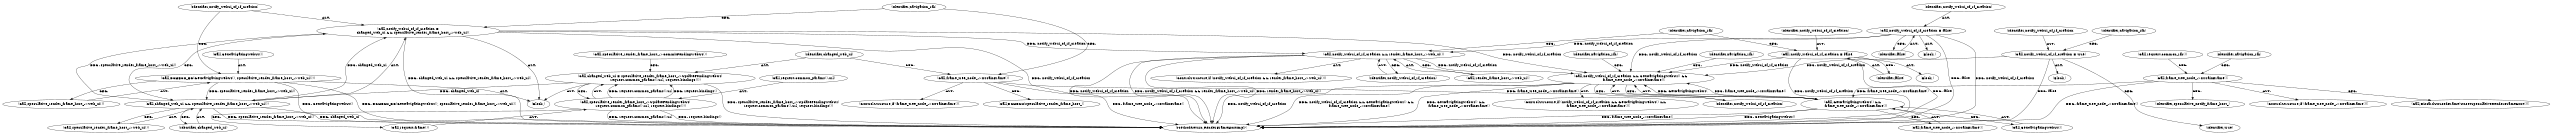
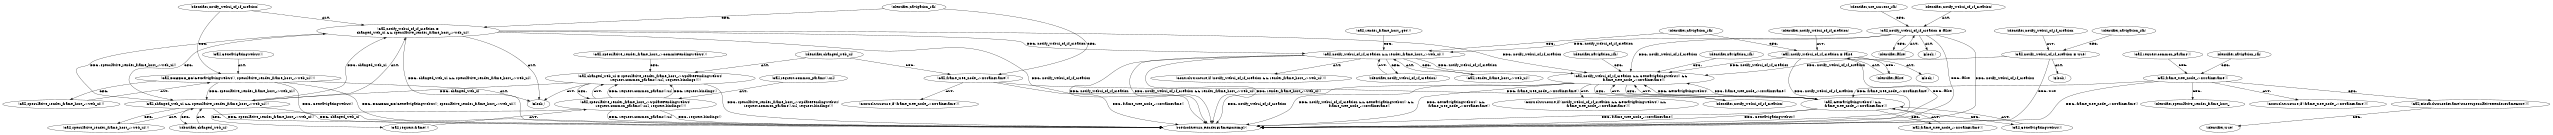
  digraph {
    n1 [label="(Call,notify_webui_of_rf_creation && GetNavigatingWebUI() &&\n      frame_tree_node_->IsMainFrame())"]
    n2 [label="(Call,GetNavigatingWebUI() &&\n      frame_tree_node_->IsMainFrame())"]
    n3 [label="(ControlStructure,if (notify_webui_of_rf_creation && GetNavigatingWebUI() &&\n      frame_tree_node_->IsMainFrame()))"]
    n4 [label="(Identifier,notify_webui_of_rf_creation)"]
    n5 [label="(MethodReturn,RenderFrameHostImpl*)"]
    n6 [label="(Call,GetNavigatingWebUI())"]
    n7 [label="(Call,frame_tree_node_->IsMainFrame())"]
    n8 [label="(Call,notify_webui_of_rf_creation && render_frame_host_->web_ui())"]
    n9 [label="(Identifier,notify_webui_of_rf_creation)"]
    n10 [label="(ControlStructure,if (notify_webui_of_rf_creation && render_frame_host_->web_ui()))"]
    n11 [label="(Call,render_frame_host_->web_ui())"]
    n12 [label="(Call,notify_webui_of_rf_creation = false)"]
    n13 [label="(Block,)"]
    n14 [label="(Identifier,false)"]
    n15 [label="(Call,notify_webui_of_rf_creation =\n          changed_web_ui && speculative_render_frame_host_->web_ui())"]
    n16 [label="(Call,changed_web_ui && speculative_render_frame_host_->web_ui())"]
    n17 [label="(Block,)"]
    n18 [label="(Identifier,changed_web_ui)"]
    n19 [label="(Call,speculative_render_frame_host_->web_ui())"]
    n20 [label="(Call,changed_web_ui = speculative_render_frame_host_->UpdatePendingWebUI(\n          request.common_params().url, request.bindings()))"]
    n21 [label="(Call,speculative_render_frame_host_->UpdatePendingWebUI(\n          request.common_params().url, request.bindings()))"]
    n22 [label="(Call,request.frame())"]
    n23 [label="(Call,DCHECK_EQ(GetNavigatingWebUI(), speculative_render_frame_host_->web_ui()))"]
    n24 [label="(Call,speculative_render_frame_host_->web_ui())"]
    n25 [label="(Call,notify_webui_of_rf_creation = false)"]
    n26 [label="(Block,)"]
    n27 [label="(Identifier,false)"]
    n28 [label="(Call,notify_webui_of_rf_creation = true)"]
    n29 [label="(Block,)"]
    n30 [label="(Identifier,true)"]
    n31 [label="(Call,frame_tree_node_->IsMainFrame())"]
-   n32 [label="(Call,DCHECK(speculative_render_frame_host_))"]
    n33 [label="(ControlStructure,if (frame_tree_node_->IsMainFrame()))"]
    n34 [label="(Call,frame_tree_node_->IsMainFrame())"]
    n35 [label="(ControlStructure,if (frame_tree_node_->IsMainFrame()))"]
    n36 [label="(Call,DiscardUnusedFrame(UnsetSpeculativeRenderFrameHost()))"]
-   n37 [label="(Identifier,speculative_notify_frame_host_)"]
+   n37 [label="(Identifier,speculative_render_frame_host_)"]
    n38 [label="(Identifier,navigation_rfh)"]
    n39 [label="(Call,GetNavigatingWebUI())"]
    n40 [label="(Call,speculative_render_frame_host_->CommitPendingWebUI())"]
    n41 [label="(Identifier,navigation_rfh)"]
    n42 [label="(Identifier,navigation_rfh)"]
    n43 [label="(Call,request.common_params().url)"]
    n44 [label="(Identifier,changed_web_ui)"]
-   n46 [label="(Call,request.common_rfh())"]
+   n45 [label="(Identifier,use_current_rfh)"]
+   n46 [label="(Call,request.common_params())"]
    n47 [label="(Identifier,navigation_rfh)"]
+   n48 [label="(Call,render_frame_host_.get())"]
    n49 [label="(Identifier,notify_webui_of_rf_creation)"]
    n50 [label="(Identifier,navigation_rfh)"]
    n51 [label="(Identifier,notify_webui_of_rf_creation)"]
    n52 [label="(Identifier,notify_webui_of_rf_creation)"]
    n53 [label="(Identifier,navigation_rfh)"]
    n54 [label="(Identifier,notify_webui_of_rf_creation)"]
    n1 -> n2 [label="CFG: "]
    n1 -> n3 [label="AST: "]
    n1 -> n4 [label="CFG: "]
    n1 -> n5 [label="DDG: notify_webui_of_rf_creation && GetNavigatingWebUI() &&\n      frame_tree_node_->IsMainFrame()"]
    n1 -> n5 [label="DDG: GetNavigatingWebUI() &&\n      frame_tree_node_->IsMainFrame()"]
    n1 -> n5 [label="DDG: notify_webui_of_rf_creation"]
    n2 -> n1 [label="AST: "]
    n2 -> n1 [label="DDG: GetNavigatingWebUI()"]
    n2 -> n1 [label="DDG: frame_tree_node_->IsMainFrame()"]
    n2 -> n5 [label="DDG: frame_tree_node_->IsMainFrame()"]
    n2 -> n5 [label="DDG: GetNavigatingWebUI()"]
    n2 -> n6 [label="CFG: "]
    n2 -> n7 [label="CFG: "]
    n4 -> n1 [label="AST: "]
    n6 -> n2 [label="AST: "]
    n7 -> n2 [label="AST: "]
    n8 -> n1 [label="DDG: notify_webui_of_rf_creation"]
    n8 -> n5 [label="DDG: notify_webui_of_rf_creation"]
    n8 -> n5 [label="DDG: notify_webui_of_rf_creation && render_frame_host_->web_ui()"]
    n8 -> n5 [label="DDG: render_frame_host_->web_ui()"]
    n8 -> n9 [label="CFG: "]
    n8 -> n10 [label="AST: "]
    n8 -> n11 [label="CFG: "]
    n9 -> n8 [label="AST: "]
    n11 -> n8 [label="AST: "]
    n12 -> n1 [label="DDG: notify_webui_of_rf_creation"]
    n12 -> n5 [label="DDG: notify_webui_of_rf_creation"]
    n12 -> n5 [label="DDG: false"]
    n12 -> n8 [label="DDG: notify_webui_of_rf_creation"]
    n12 -> n13 [label="AST: "]
    n12 -> n14 [label="CFG: "]
    n14 -> n12 [label="AST: "]
    n15 -> n1 [label="DDG: notify_webui_of_rf_creation"]
    n15 -> n5 [label="DDG: changed_web_ui && speculative_render_frame_host_->web_ui()"]
    n15 -> n5 [label="DDG: notify_webui_of_rf_creation"]
    n15 -> n8 [label="DDG: notify_webui_of_rf_creation"]
    n15 -> n16 [label="CFG: "]
    n15 -> n17 [label="AST: "]
    n16 -> n5 [label="DDG: speculative_render_frame_host_->web_ui()"]
    n16 -> n5 [label="DDG: changed_web_ui"]
    n16 -> n15 [label="AST: "]
    n16 -> n15 [label="DDG: changed_web_ui"]
    n16 -> n15 [label="DDG: speculative_render_frame_host_->web_ui()"]
    n16 -> n18 [label="CFG: "]
    n16 -> n19 [label="CFG: "]
    n18 -> n16 [label="AST: "]
    n19 -> n16 [label="AST: "]
    n20 -> n5 [label="DDG: speculative_render_frame_host_->UpdatePendingWebUI(\n          request.common_params().url, request.bindings())"]
    n20 -> n16 [label="DDG: changed_web_ui"]
    n20 -> n17 [label="AST: "]
    n20 -> n21 [label="CFG: "]
    n21 -> n5 [label="DDG: request.common_params().url"]
    n21 -> n5 [label="DDG: request.bindings()"]
    n21 -> n20 [label="AST: "]
    n21 -> n20 [label="DDG: request.common_params().url"]
    n21 -> n20 [label="DDG: request.bindings()"]
    n21 -> n22 [label="CFG: "]
    n22 -> n21 [label="AST: "]
    n23 -> n5 [label="DDG: GetNavigatingWebUI()"]
    n23 -> n5 [label="DDG: DCHECK_EQ(GetNavigatingWebUI(), speculative_render_frame_host_->web_ui())"]
    n23 -> n16 [label="DDG: speculative_render_frame_host_->web_ui()"]
    n23 -> n17 [label="AST: "]
    n23 -> n24 [label="CFG: "]
    n24 -> n23 [label="AST: "]
    n25 -> n1 [label="DDG: notify_webui_of_rf_creation"]
    n25 -> n5 [label="DDG: notify_webui_of_rf_creation"]
    n25 -> n5 [label="DDG: false"]
    n25 -> n26 [label="AST: "]
    n25 -> n27 [label="CFG: "]
    n27 -> n25 [label="AST: "]
    n28 -> n1 [label="DDG: notify_webui_of_rf_creation"]
-   n28 -> n5 [label="DDG: false"]
+   n28 -> n5 [label="DDG: true"]
    n28 -> n29 [label="AST: "]
-   n28 -> n30 [label="CFG: "]
+   n36 -> n30 [label="CFG: "]
    n31 -> n2 [label="DDG: frame_tree_node_->IsMainFrame()"]
    n31 -> n5 [label="DDG: frame_tree_node_->IsMainFrame()"]
-   n31 -> n32 [label="CFG: "]
    n31 -> n33 [label="AST: "]
    n34 -> n2 [label="DDG: frame_tree_node_->IsMainFrame()"]
    n34 -> n5 [label="DDG: frame_tree_node_->IsMainFrame()"]
    n34 -> n35 [label="AST: "]
    n34 -> n36 [label="CFG: "]
    n34 -> n37 [label="CFG: "]
    n38 -> n1 [label="CFG: "]
    n39 -> n23 [label="AST: "]
    n40 -> n20 [label="CFG: "]
    n41 -> n28 [label="CFG: "]
    n42 -> n15 [label="CFG: "]
    n42 -> n31 [label="CFG: "]
    n43 -> n21 [label="AST: "]
    n44 -> n20 [label="AST: "]
    n44 -> n31 [label="CFG: "]
+   n45 -> n12 [label="CFG: "]
    n46 -> n34 [label="CFG: "]
    n47 -> n1 [label="CFG: "]
+   n48 -> n8 [label="CFG: "]
    n49 -> n12 [label="AST: "]
    n50 -> n8 [label="CFG: "]
    n50 -> n25 [label="CFG: "]
    n51 -> n28 [label="AST: "]
    n52 -> n15 [label="AST: "]
    n52 -> n23 [label="CFG: "]
    n53 -> n34 [label="CFG: "]
    n54 -> n25 [label="AST: "]
  }
